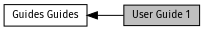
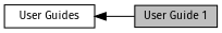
  digraph {
    rankdir=LR
    fontname="Fira Sans"
    node [color=black fontname="Fira Sans" fontsize=10 shape=record style=filled]
-   n1 [fillcolor=white height=0.2 label="Guides Guides" width=0.4]
+   n1 [fillcolor=white height=0.2 label="User Guides" width=0.4]
    n2 [fillcolor=grey75 fontcolor=black height=0.2 label="User Guide 1" width=0.4]
    n1 -> n2 [dir=back fontname="Fira Sans" fontsize=10 labelfontname=Helvetica labelfontsize=10 shape=plaintext style=solid]
  }
